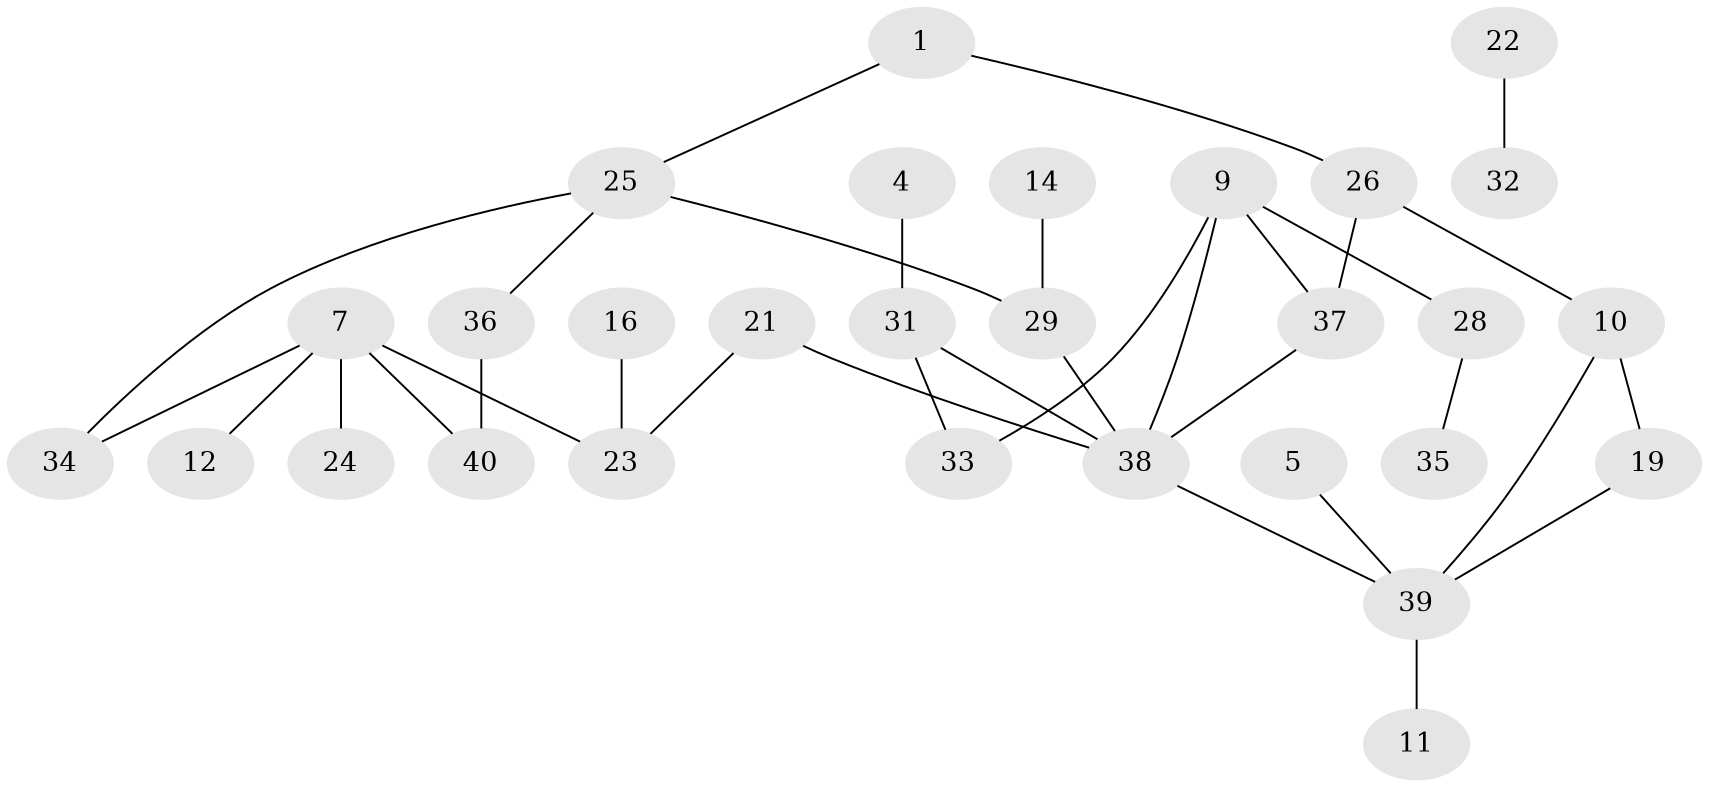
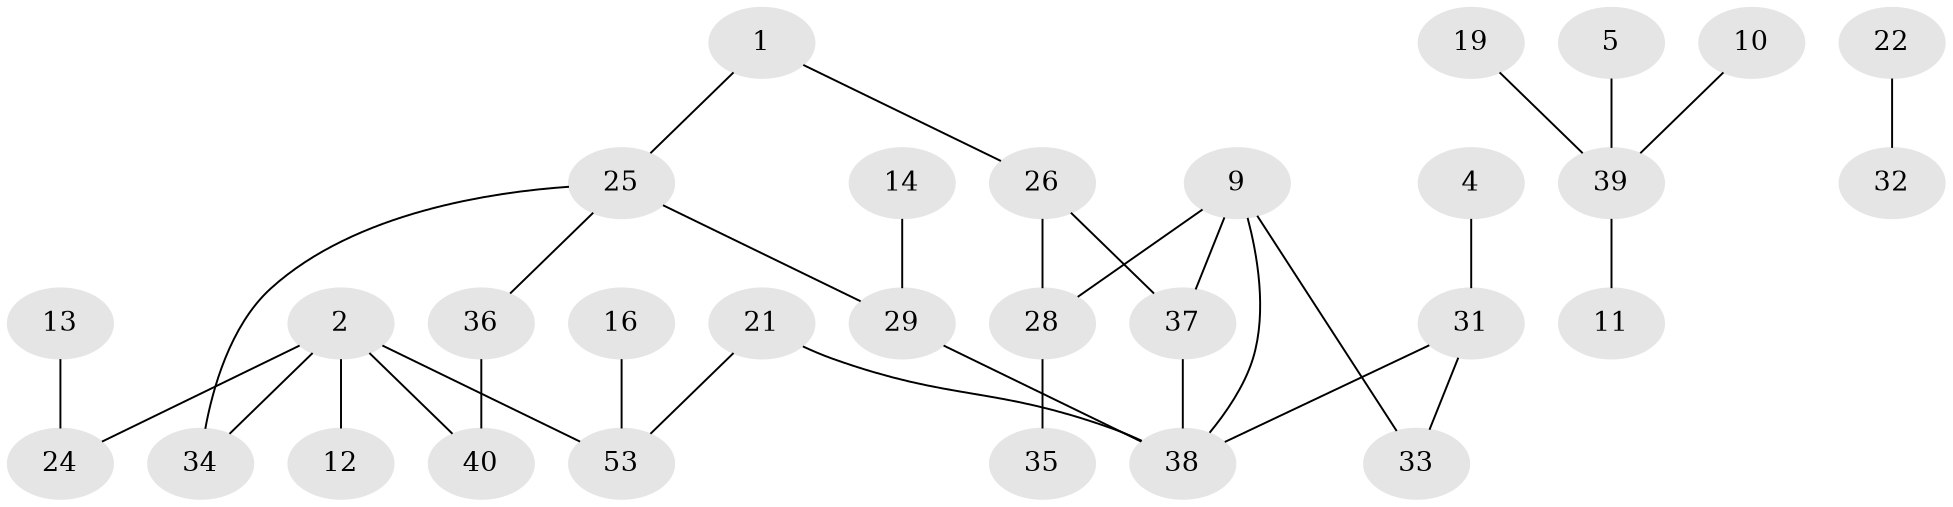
  graph {
    node [color=gray90 style=filled]
    edge [weight=1.0]
    n1 [label=25]
    1
    26
    34
    29
    36
    28
    37
    4
    31
    19
    39
    33
    38
    5
    11
-   7
+   7 [label=2]
    24
    12
-   23
+   23 [label=53]
    40
    9
    35
    10
+   13
    14
    16
    21
    22
    32
    n1 -- 34
    n1 -- 29
    n1 -- 36
    1 -- n1
    1 -- 26
-   26 -- 10
+   26 -- 28
    26 -- 37
    29 -- 38
    36 -- 40
    28 -- 35
    37 -- 38
    4 -- 31
    31 -- 33
    31 -- 38
    19 -- 39
    39 -- 11
-   38 -- 39
    5 -- 39
    7 -- 34
    7 -- 24
    7 -- 12
    7 -- 23
    7 -- 40
    9 -- 28
    9 -- 37
    9 -- 33
    9 -- 38
-   10 -- 19
    10 -- 39
+   13 -- 24
    14 -- 29
    16 -- 23
    21 -- 38
    21 -- 23
    22 -- 32
  }
